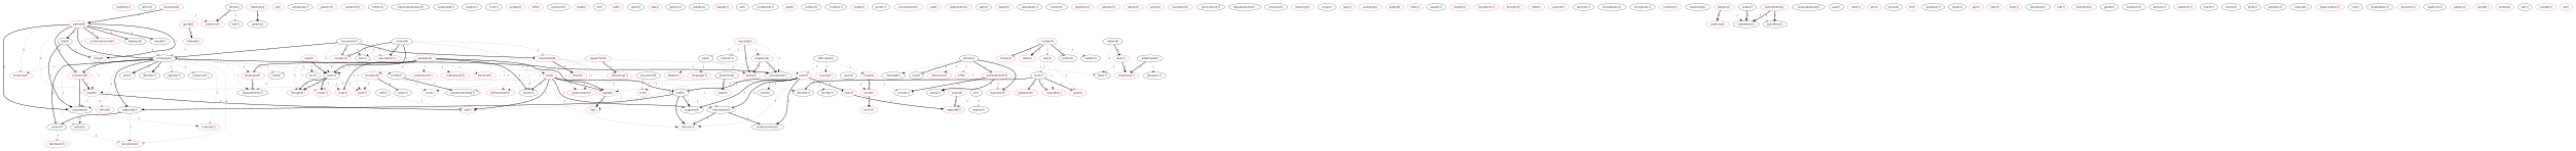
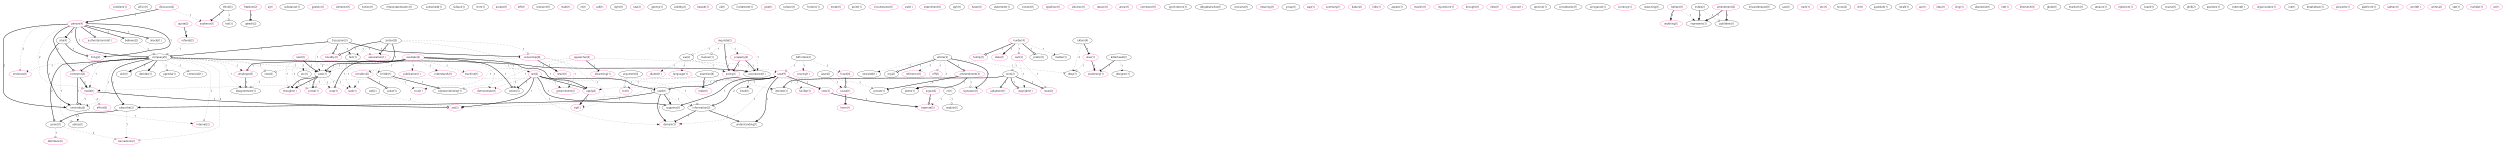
  digraph {
    fontname=Ubuntu
    node [color=deeppink fontname=Ubuntu]
    edge [arrowhead=odot fontname=Ubuntu style=dotted]
    n1 [label="problem(1)"]
    n2 [color=black label="affair(1)"]
    n3 [label="example(3)"]
    n4 [label="consider(2)"]
    n5 [label="machine(1)"]
    n6 [label="publication(1)"]
    n7 [label="set(2)"]
    n8 [color=black label="post(1)"]
    n9 [label="understands(1)"]
    n10 [label="crap(1)"]
    n11 [label="sack(1)"]
    n12 [label="employee(3)"]
    n13 [label="apply(2)"]
    n14 [label="demonstrate(1)"]
    n15 [color=black label="action(3)"]
    n16 [color=black label="value(1)"]
    n17 [color=black label="used(1)"]
    n18 [color=black label="information(2)"]
    n19 [label="domain(1)"]
    n20 [color=black label="suppress(1)"]
    n21 [label="act(3)"]
    n22 [label="government(4)"]
    n23 [label="thought(1)"]
    n24 [label="prove(1)"]
    n25 [color=black label="disagreement(1)"]
    n26 [label="try(1)"]
    n27 [color=black label="subscribe(2)"]
    n28 [color=black label="understanding(1)"]
    n29 [label="freedom(2)"]
    n30 [color=black label="speech(2)"]
    n31 [label="regulate(2)"]
    n32 [label="property(2)"]
    n33 [color=black label="use(2)"]
    n34 [label="policy(1)"]
    n35 [color=black label="manner(1)"]
    n36 [color=black label="accordance(1)"]
    n37 [label="language(1)"]
    n38 [label="dialect(1)"]
    n39 [label="discourse(2)"]
    n40 [label="person(4)"]
    n41 [label="audience(1)"]
    n42 [color=black label="site(4)"]
    n43 [color=black label="believes(2)"]
    n44 [color=black label="company(9)"]
    n45 [label="authoritarianism(1)"]
    n46 [label="comment(3)"]
    n47 [color=black label="smacks(1)"]
    n48 [label="thing(2)"]
    n49 [label="made(1)"]
    n50 [label="endorses(1)"]
    n51 [color=black label="university(5)"]
    n52 [color=black label="wish(1)"]
    n53 [color=black label="decides(1)"]
    n54 [color=black label="usenet(1)"]
    n55 [color=black label="view(2)"]
    n56 [color=black label="agenda(1)"]
    n57 [color=black label="comercial(1)"]
    n58 [label="internet(2)"]
    n59 [color=black label="adress(1)"]
    n60 [label="connection(2)"]
    n61 [label="effort(3)"]
    n62 [label="aj(1)"]
    n63 [color=black label="substance(1)"]
    n64 [label="godwin(1)"]
    n65 [label="someone(1)"]
    n66 [label="cause(1)"]
    n67 [label="harm(1)"]
    n68 [label="distribute(1)"]
    n69 [color=black label="notion(1)"]
    n70 [color=black label="definition(2)"]
    n71 [label="case(9)"]
    n72 [label="country(1)"]
    n73 [label="fraud(4)"]
    n74 [color=black label="book(1)"]
    n75 [color=black label="proves(1)"]
-   n76 [color=black label="facility(1)"]
+   n76 [label="facility(1)"]
    n77 [label="cost(3)"]
    n78 [label="expense(3)"]
    n79 [label="spycatcher(2)"]
    n80 [label="dissenting(1)"]
    n81 [color=black label="extrateritoriality(1)"]
    n82 [label="crux(1)"]
    n83 [color=black label="misrepresentation(1)"]
    n84 [color=black label="letterhead(2)"]
    n85 [color=black label="designer(1)"]
    n86 [label="stationery(1)"]
    n87 [color=black label="sumarized(1)"]
    n88 [color=black label="article(3)"]
    n89 [label="ammendment(3)"]
    n90 [label="reference(1)"]
    n91 [color=black label="damn(1)"]
    n92 [label="eff(2)"]
    n93 [color=black label="desy(1)"]
    n94 [color=black label="consisted(1)"]
    n95 [label="signature(1)"]
    n96 [color=black label="org(2)"]
    n97 [color=black label="sidiqui(1)"]
    n98 [color=black label="form(1)"]
    n99 [label="accept(1)"]
    n100 [label="left(1)"]
    n101 [color=black label="restraint(1)"]
    n102 [label="male(1)"]
    n103 [color=black label="nt(1)"]
    n104 [label="call(1)"]
    n105 [color=black label="right(1)"]
    n106 [label="law(2)"]
    n107 [color=black label="gentry(1)"]
    n108 [color=black label="validity(1)"]
    n109 [label="kewait(1)"]
    n110 [color=black label="uk(1)"]
    n111 [label="quote(2)"]
    n112 [label="refered(2)"]
    n113 [color=black label="incitement(1)"]
    n114 [label="give(1)"]
    n115 [color=black label="culture(1)"]
    n116 [color=black label="rhetoric(1)"]
    n117 [label="mode(1)"]
    n118 [color=black label="assertion(6)"]
    n119 [label="make(1)"]
    n120 [color=black label="interest(1)"]
    n121 [label="lot(1)"]
    n122 [label="murder(4)"]
    n123 [label="part(2)"]
    n124 [color=black label="prefer(1)"]
    n125 [color=black label="matter(1)"]
    n126 [label="family(1)"]
    n127 [label="state(1)"]
    n128 [color=black label="won(2)"]
    n129 [label="copyright(1)"]
    n130 [label="issue(2)"]
    n131 [label="judgment(1)"]
    n132 [color=black label="point(1)"]
    n133 [color=black label="hallam(4)"]
    n134 [label="zeus(1)"]
    n135 [label="circumstance(1)"]
    n136 [label="put(1)"]
    n137 [color=black label="re(1)"]
    n138 [color=black label="explain(1)"]
    n139 [label="experiment(1)"]
    n140 [color=black label="sigh(1)"]
    n141 [label="haven(1)"]
    n142 [color=black label="statement(1)"]
    n143 [color=black label="prevent(1)"]
    n144 [label="typeface(1)"]
    n145 [label="solution(1)"]
    n146 [label="reason(1)"]
    n147 [label="arose(1)"]
    n148 [label="command(1)"]
    n149 [color=black label="synchrotron(1)"]
    n150 [label="read(1)"]
    n151 [color=black label="british(1)"]
    n152 [color=black label="soc(1)"]
    n153 [color=black label="desydeutsches(1)"]
    n154 [color=black label="recourse(1)"]
    n155 [label="meaning(1)"]
    n156 [color=black label="group(1)"]
    n157 [label="way(1)"]
    n158 [color=black label="discussion(3)"]
    n159 [label="association(1)"]
    n160 [label="censorship(8)"]
    n161 [color=black label="fact(1)"]
    n162 [label="morality(1)"]
    n163 [label="result(1)"]
    n164 [label="summary(1)"]
    n165 [label="baker(2)"]
    n166 [label="fails(1)"]
    n167 [color=black label="aspect(1)"]
    n168 [color=black label="think(3)"]
    n169 [color=black label="hat(1)"]
    n170 [label="muslim(1)"]
    n171 [label="injunction(1)"]
    n172 [label="brought(1)"]
    n173 [label="mike(1)"]
    n174 [color=black label="context(3)"]
    n175 [label="anyone(1)"]
    n176 [color=black label="opinion(1)"]
    n177 [color=black label="constitution(1)"]
    n178 [color=black label="arrogance(1)"]
    n179 [color=black label="slave(2)"]
    n180 [label="currency(1)"]
    n181 [color=black label="reasoning(1)"]
    n182 [label="believe(1)"]
    n183 [label="anything(1)"]
    n184 [color=black label="represents(1)"]
    n185 [color=black label="misunderstand(1)"]
    n186 [color=black label="saw(1)"]
    n187 [label="mark(1)"]
    n188 [label="amendment(2)"]
    n189 [color=black label="publishes(1)"]
    n190 [label="etc(1)"]
    n191 [color=black label="know(2)"]
    n192 [label="dr(1)"]
    n193 [color=black label="ayatolah(1)"]
    n194 [color=black label="recall(1)"]
    n195 [label="apr(1)"]
    n196 [label="idea(1)"]
    n197 [label="king(1)"]
    n198 [color=black label="absolutist(1)"]
    n199 [label="net(1)"]
    n200 [color=black label="teel(2)"]
    n201 [label="khomenhi(1)"]
    n202 [color=black label="globe(1)"]
    n203 [color=black label="murdoch(1)"]
    n204 [color=black label="index(2)"]
    n205 [color=black label="session(1)"]
    n206 [label="rejection(1)"]
    n207 [color=black label="israel(1)"]
    n208 [label="argue(2)"]
    n209 [color=black label="course(1)"]
    n210 [color=black label="phill(2)"]
    n211 [color=black label="position(1)"]
    n212 [color=black label="pretend(1)"]
    n213 [label="organization(1)"]
    n214 [color=black label="line(1)"]
    n215 [color=black label="breakdown(1)"]
    n216 [label="purports(1)"]
    n217 [color=black label="platform(1)"]
    n218 [label="salman(1)"]
    n219 [label="world(1)"]
    n220 [label="writes(2)"]
    n221 [color=black label="see(1)"]
    n222 [color=black label="argument(4)"]
    n223 [label="rushdie(1)"]
    n224 [label="ve(1)"]
    n3 -> n4 [arrowhead=tee label=1]
    n3 -> n5 [arrowhead=tee label=1]
    n3 -> n6 [arrowhead=normal label=1]
    n3 -> n7 [arrowhead=normal label=1]
    n3 -> n8 [arrowhead=normal label=1]
    n3 -> n8 [label=1]
    n3 -> n9 [arrowhead=normal label=1]
    n3 -> n10 [label=1 style=bold]
    n3 -> n11 [arrowhead=normal label=1]
    n3 -> n12 [label=1 style=bold]
    n3 -> n13 [arrowhead=tee label=1 style=bold]
    n3 -> n14 [arrowhead=tee label=1]
    n3 -> n15 [label=1 style=bold]
    n4 -> n11 [arrowhead=normal label=1]
    n4 -> n16 [label=1 style=bold]
    n7 -> n13 [label=1 style=bold]
    n7 -> n14 [arrowhead=tee label=1]
    n7 -> n15 [arrowhead=tee label=1 style=bold]
    n7 -> n17 [arrowhead=tee label=1 style=bold]
    n7 -> n18 [label=1]
    n7 -> n19 [arrowhead=normal label=1]
    n7 -> n20 [label=1 style=bold]
    n7 -> n21 [arrowhead=normal label=1 style=bold]
    n7 -> n22 [arrowhead=normal label=1]
    n8 -> n10 [arrowhead=normal label=1]
    n8 -> n11 [arrowhead=tee label=1]
    n8 -> n23 [arrowhead=tee label=1 style=bold]
    n8 -> n23 [arrowhead=normal label=1 style=bold]
    n8 -> n24 [arrowhead=tee label=1 style=bold]
    n8 -> n24 [label=1]
    n12 -> n25 [label=1 style=bold]
    n13 -> n26 [arrowhead=normal label=1 style=bold]
    n17 -> n18 [arrowhead=tee label=1]
    n17 -> n19 [arrowhead=normal label=1 style=bold]
    n17 -> n20 [arrowhead=normal label=1 style=bold]
    n17 -> n27 [arrowhead=normal label=1 style=bold]
    n18 -> n19 [arrowhead=tee label=1 style=bold]
    n18 -> n28 [label=1 style=bold]
    n27 -> n54 [label=1 style=bold]
    n27 -> n60 [arrowhead=tee label=1]
    n29 -> n30 [arrowhead=tee label=1 style=bold]
    n31 -> n32 [arrowhead=normal label=1]
    n31 -> n33 [label=1]
    n31 -> n34 [label=1 style=bold]
    n31 -> n35 [label=1]
    n31 -> n36 [arrowhead=normal label=1]
    n32 -> n34 [arrowhead=tee label=1 style=bold]
    n32 -> n36 [arrowhead=tee label=1 style=bold]
    n33 -> n34 [arrowhead=normal label=1]
    n33 -> n36 [label=1]
    n33 -> n37 [arrowhead=tee label=1]
    n33 -> n38 [arrowhead=normal label=1]
    n39 -> n40 [arrowhead=normal label=1 style=bold]
    n39 -> n41 [arrowhead=tee label=1]
    n40 -> n42 [arrowhead=tee label=2 style=bold]
    n40 -> n43 [label=2 style=bold]
    n40 -> n44 [label=1 style=bold]
    n40 -> n45 [label=1 style=bold]
    n40 -> n46 [label=2 style=bold]
    n40 -> n47 [label=1 style=bold]
    n40 -> n48 [arrowhead=normal label=1 style=bold]
    n40 -> n49 [label=2]
    n40 -> n50 [label=2]
    n40 -> n51 [arrowhead=normal label=2 style=bold]
    n42 -> n48 [label=1 style=bold]
    n42 -> n51 [arrowhead=normal label=1 style=bold]
    n43 -> n44 [label=1]
    n44 -> n8 [arrowhead=normal label=1]
    n44 -> n12 [arrowhead=normal label=1]
    n44 -> n25 [arrowhead=normal label=1]
    n44 -> n27 [arrowhead=tee label=2 style=bold]
    n44 -> n36 [arrowhead=normal label=1 style=bold]
    n44 -> n46 [arrowhead=tee label=1 style=bold]
    n44 -> n49 [arrowhead=normal label=1]
    n44 -> n50 [arrowhead=tee label=1]
    n44 -> n51 [arrowhead=tee label=1]
    n44 -> n52 [arrowhead=normal label=1 style=bold]
    n44 -> n53 [arrowhead=normal label=1 style=bold]
    n44 -> n54 [label=2 style=bold]
    n44 -> n55 [label=1]
    n44 -> n56 [label=1]
    n44 -> n57 [label=1]
    n44 -> n58 [label=1]
    n44 -> n59 [label=1]
    n44 -> n60 [label=2]
    n46 -> n49 [arrowhead=normal label=2 style=bold]
    n46 -> n51 [label=1 style=bold]
    n49 -> n21 [label=1 style=bold]
    n49 -> n51 [arrowhead=tee label=1]
    n49 -> n61 [label=2]
    n51 -> n58 [arrowhead=normal label=1]
    n51 -> n59 [arrowhead=normal label=1]
    n54 -> n60 [label=2]
    n54 -> n68 [label=1]
    n55 -> n25 [label=1]
    n66 -> n67 [arrowhead=tee label=1 style=bold]
    n70 -> n71 [label=1]
    n70 -> n72 [arrowhead=normal label=1]
    n70 -> n73 [arrowhead=tee label=1]
    n71 -> n17 [label=1 style=bold]
    n71 -> n18 [label=2 style=bold]
    n71 -> n19 [arrowhead=normal label=1]
    n71 -> n20 [label=1 style=bold]
    n71 -> n21 [arrowhead=tee label=1]
    n71 -> n28 [arrowhead=normal label=1 style=bold]
    n71 -> n74 [arrowhead=normal label=1]
    n71 -> n75 [label=1]
    n71 -> n76 [arrowhead=tee label=1]
    n71 -> n77 [arrowhead=tee label=1 style=bold]
    n73 -> n66 [label=1 style=bold]
    n77 -> n78 [arrowhead=normal label=1 style=bold]
    n79 -> n71 [arrowhead=tee label=1]
    n79 -> n80 [arrowhead=tee label=1 style=bold]
    n79 -> n81 [label=1]
    n79 -> n82 [arrowhead=normal label=1]
    n84 -> n85 [arrowhead=tee label=1]
    n84 -> n86 [arrowhead=tee label=1 style=bold]
    n88 -> n89 [label=1 style=bold]
    n88 -> n90 [arrowhead=normal label=1]
    n88 -> n91 [arrowhead=normal label=1]
    n88 -> n92 [label=1]
    n88 -> n93 [label=1]
    n88 -> n94 [arrowhead=normal label=1]
    n88 -> n95 [arrowhead=tee label=1 style=bold]
    n88 -> n96 [label=1 style=bold]
    n89 -> n13 [arrowhead=normal label=1]
    n89 -> n75 [arrowhead=tee label=1 style=bold]
    n89 -> n91 [arrowhead=normal label=1 style=bold]
    n89 -> n95 [label=1]
    n111 -> n112 [arrowhead=normal label=1 style=bold]
    n112 -> n44 [label=1]
    n118 -> n49 [arrowhead=normal label=1]
    n118 -> n119 [arrowhead=tee label=3 style=bold]
    n118 -> n120 [arrowhead=normal label=1]
    n118 -> n121 [arrowhead=tee label=1]
    n122 -> n123 [label=1]
    n122 -> n124 [label=1 style=bold]
    n122 -> n125 [arrowhead=tee label=1]
    n122 -> n126 [label=1 style=bold]
    n122 -> n127 [arrowhead=normal label=1 style=bold]
    n123 -> n128 [label=1]
    n123 -> n129 [arrowhead=normal label=1]
    n123 -> n130 [label=1]
    n128 -> n120 [label=1 style=bold]
    n128 -> n129 [label=1 style=bold]
    n128 -> n130 [label=1 style=bold]
    n128 -> n131 [label=1 style=bold]
    n133 -> n93 [arrowhead=tee label=2]
    n133 -> n134 [arrowhead=tee label=1 style=bold]
    n134 -> n86 [arrowhead=normal label=1 style=bold]
    n134 -> n93 [label=1]
    n137 -> n78 [arrowhead=tee label=1]
    n137 -> n138 [label=1]
    n150 -> n8 [label=1 style=bold]
    n150 -> n23 [arrowhead=tee label=1]
    n150 -> n24 [label=1]
    n150 -> n151 [arrowhead=tee label=1]
    n150 -> n152 [arrowhead=normal label=1]
    n151 -> n81 [label=1 style=bold]
    n151 -> n82 [arrowhead=tee label=1]
    n158 -> n8 [arrowhead=normal label=1]
    n158 -> n44 [label=1 style=bold]
    n158 -> n159 [label=1]
    n158 -> n160 [arrowhead=tee label=1 style=bold]
    n158 -> n161 [arrowhead=normal label=1]
    n158 -> n162 [label=1 style=bold]
    n160 -> n22 [arrowhead=normal label=1]
    n160 -> n26 [arrowhead=tee label=1]
    n160 -> n55 [label=2]
    n160 -> n163 [arrowhead=normal label=1 style=bold]
    n168 -> n41 [arrowhead=tee label=1 style=bold]
    n168 -> n169 [label=1]
    n174 -> n8 [arrowhead=tee label=1 style=bold]
    n174 -> n15 [arrowhead=tee label=1]
    n174 -> n159 [arrowhead=tee label=1 style=bold]
    n174 -> n160 [label=1]
    n174 -> n161 [arrowhead=tee label=1]
    n174 -> n162 [label=1 style=bold]
    n179 -> n66 [arrowhead=normal label=1]
    n182 -> n183 [arrowhead=normal label=1 style=bold]
    n182 -> n184 [arrowhead=normal label=1]
    n188 -> n184 [arrowhead=normal label=1 style=bold]
    n188 -> n189 [arrowhead=tee label=1 style=bold]
    n200 -> n21 [label=1]
    n204 -> n184 [arrowhead=normal label=1 style=bold]
    n204 -> n189 [label=1]
    n208 -> n78 [label=1 style=bold]
    n222 -> n121 [label=1]
  }
